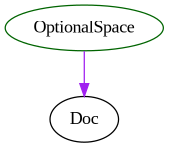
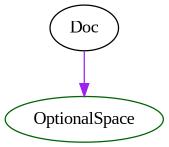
  digraph {
    fontname="Liberation Serif"
    node [fontname="Liberation Serif"]
    n1 [color=darkgreen label=OptionalSpace shape=oval]
    Doc
-   n1 -> Doc [color=purple arrowhead=normal fontname="Liberation Serif"]
+   Doc -> n1 [color=purple arrowhead=normal fontname="Liberation Serif"]
  }
